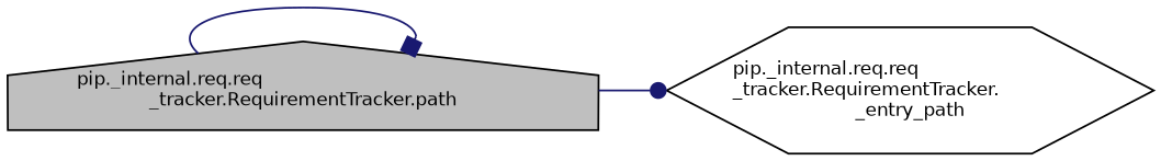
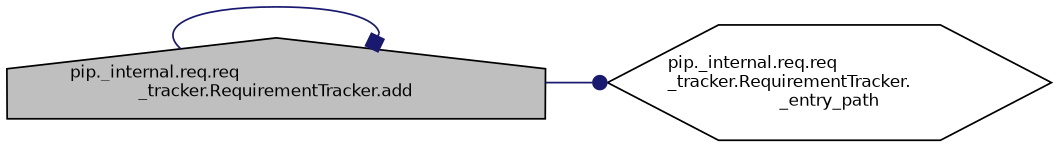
  digraph {
    rankdir=LR
    node [color=black fontname=Helvetica fontsize=10 style=filled]
    edge [color=midnightblue fontname=Helvetica fontsize=10 labelfontname=Helvetica labelfontsize=10 style=solid]
-   n1 [fillcolor=grey75 fontcolor=black height=0.2 label="pip._internal.req.req\l_tracker.RequirementTracker.path" shape=house width=0.4]
+   n1 [fillcolor=grey75 fontcolor=black height=0.2 label="pip._internal.req.req\l_tracker.RequirementTracker.add" shape=house width=0.4]
    n2 [fillcolor=white height=0.2 label="pip._internal.req.req\l_tracker.RequirementTracker.\l_entry_path" shape=hexagon width=0.4]
    n1 -> n1 [arrowhead=box]
    n1 -> n2 [arrowhead=dot]
  }
